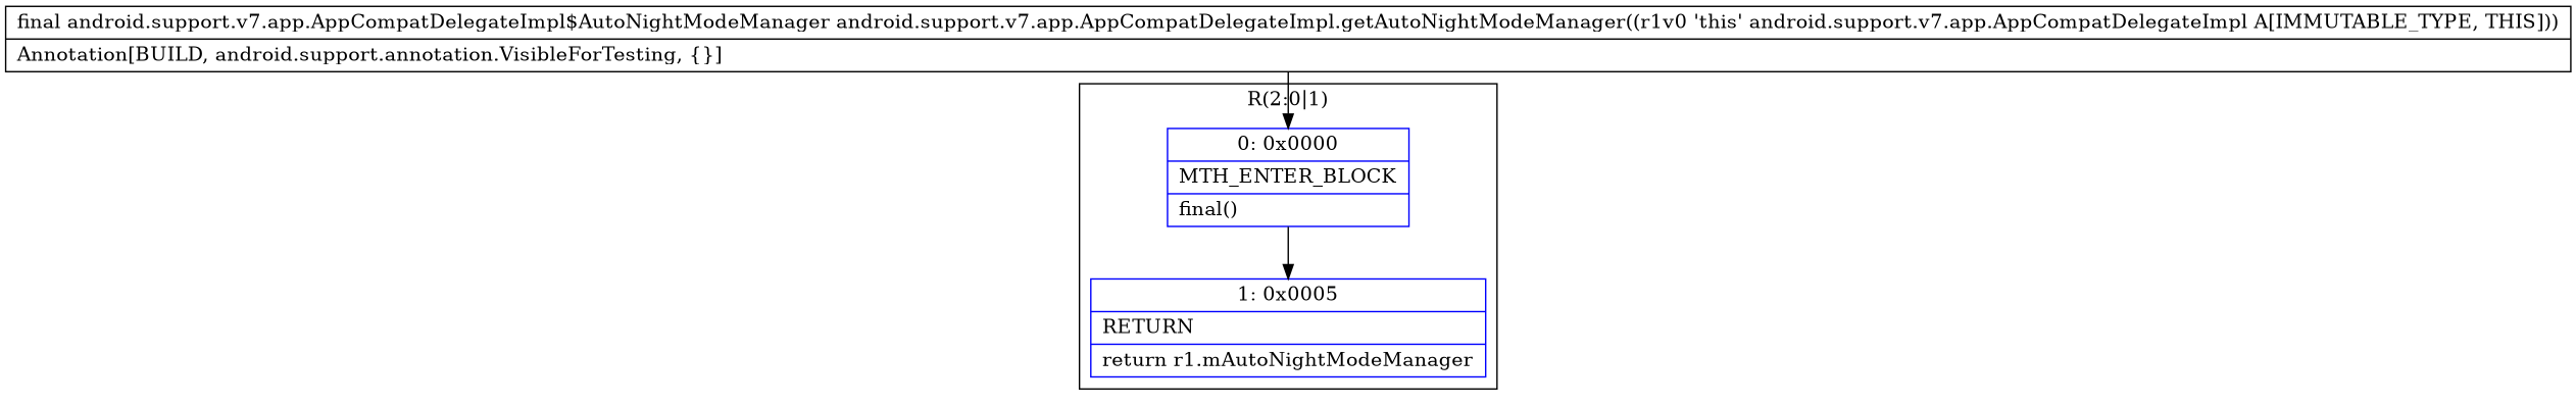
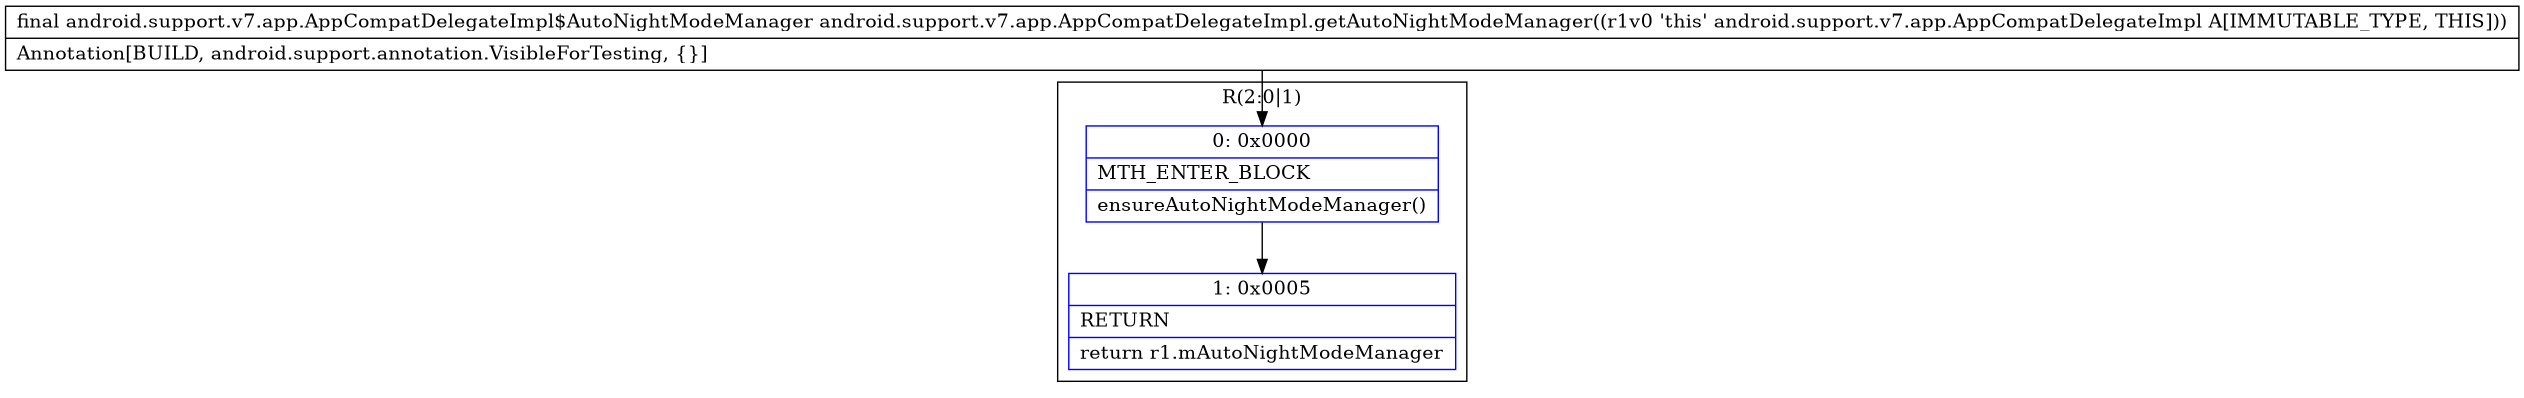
  digraph {
    node [color=blue shape=record]
-   n1 [label="{0\:\ 0x0000|MTH_ENTER_BLOCK\l|final()\l}"]
+   n1 [label="{0\:\ 0x0000|MTH_ENTER_BLOCK\l|ensureAutoNightModeManager()\l}"]
    n2 [label="{1\:\ 0x0005|RETURN\l|return r1.mAutoNightModeManager\l}"]
    n3 [label="{final android.support.v7.app.AppCompatDelegateImpl$AutoNightModeManager android.support.v7.app.AppCompatDelegateImpl.getAutoNightModeManager((r1v0 'this' android.support.v7.app.AppCompatDelegateImpl A[IMMUTABLE_TYPE, THIS]))  | Annotation[BUILD, android.support.annotation.VisibleForTesting, \{\}]\l}" color=""]
    subgraph cluster_1 {
      label="R(2:0|1)"
      n1
      n2
    }
    n1 -> n2
    n3 -> n1
  }
